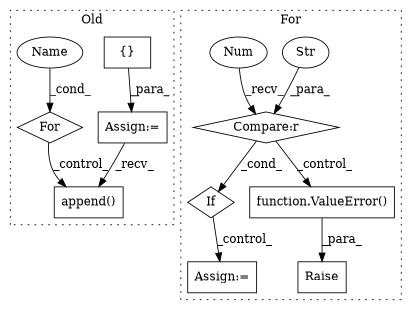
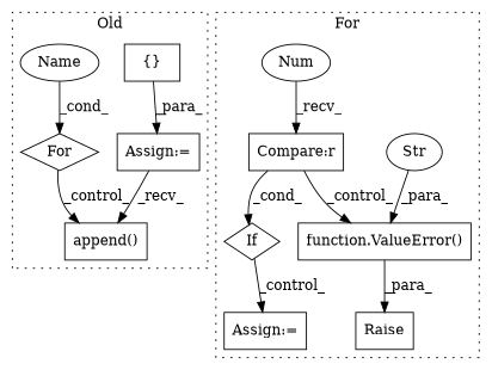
  digraph {
    node [a=75 l=3 shape=box]
    n1 [l="27,1" label="append()" s="4484,4523"]
    n2 [a=59 l="2,1" label="{}" s="3897,3897"]
    n3 [a=68 label="Assign:=" s=3894]
    n4 [a=107 l="4,10" label=For s="3974,4021" shape=diamond]
    n5 [a=87 l=10 label=Name s=3989 shape=ellipse]
    n6 [a=91 l=6 label=Raise s=4089]
    n7 [a=96 label=If s=4046 shape=diamond]
-   n8 [a=40 l=30 label="Compare:r" s=4049 shape=diamond]
+   n8 [a=40 l=30 label="Compare:r" s=4049]
    n9 [a=68 label="Assign:=" s=4282]
    n10 [l="24,10" label="function.ValueError()" s="4095,4258"]
    n11 [a=66 l=139 label=Str s=4119 shape=ellipse]
    n12 [a=76 l=1 label=Num s=4078 shape=ellipse]
    subgraph cluster_1 {
      label=Old
      style=dotted
      n1
      n2
      n3
      n4
      n5
    }
    subgraph cluster_2 {
      label=For
      style=dotted
      n6
      n7
      n8
      n9
      n10
      n11
      n12
    }
    n2 -> n3 [label=_para_]
    n3 -> n1 [label=_recv_]
    n4 -> n1 [label=_control_]
    n5 -> n4 [label=_cond_]
    n7 -> n9 [label=_control_]
    n8 -> n7 [label=_cond_]
    n8 -> n10 [label=_control_]
    n10 -> n6 [label=_para_]
-   n11 -> n8 [label=_para_]
+   n11 -> n10 [label=_para_]
    n12 -> n8 [label=_recv_]
  }
